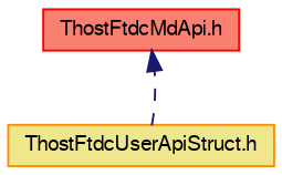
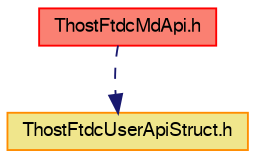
  digraph {
    node [fontname=FreeSans fontsize=10 shape=record style=filled]
    n1 [color=red fillcolor=salmon fontcolor=black height=0.2 label="ThostFtdcMdApi.h" width=0.4]
    n2 [color=darkorange height=0.2 label="ThostFtdcUserApiStruct.h" width=0.4 fillcolor=khaki]
-   n2 -> n1 [color=midnightblue fontname=FreeSans fontsize=10 labelfontname=FreeSans labelfontsize=10 style=dashed]
+   n1 -> n2 [color=midnightblue fontname=FreeSans fontsize=10 labelfontname=FreeSans labelfontsize=10 style=dashed]
  }
